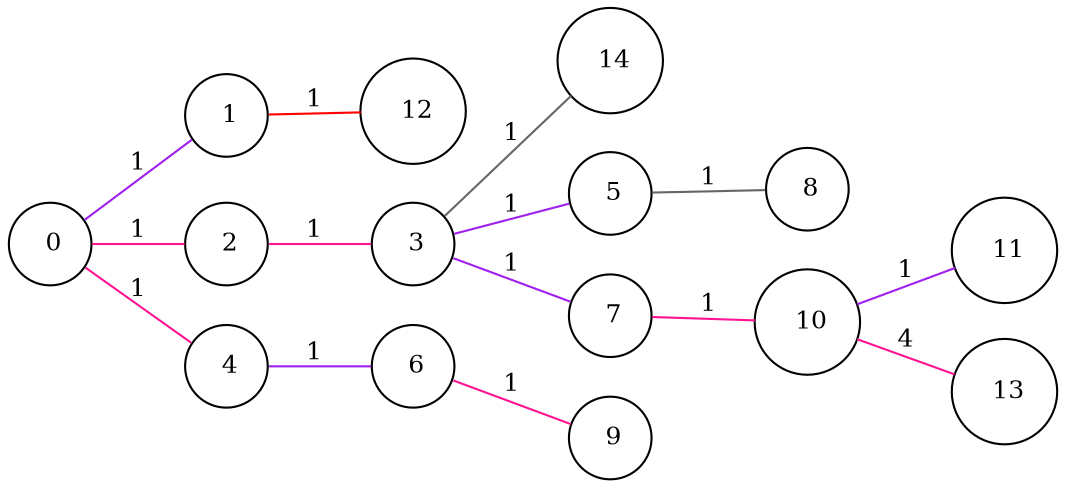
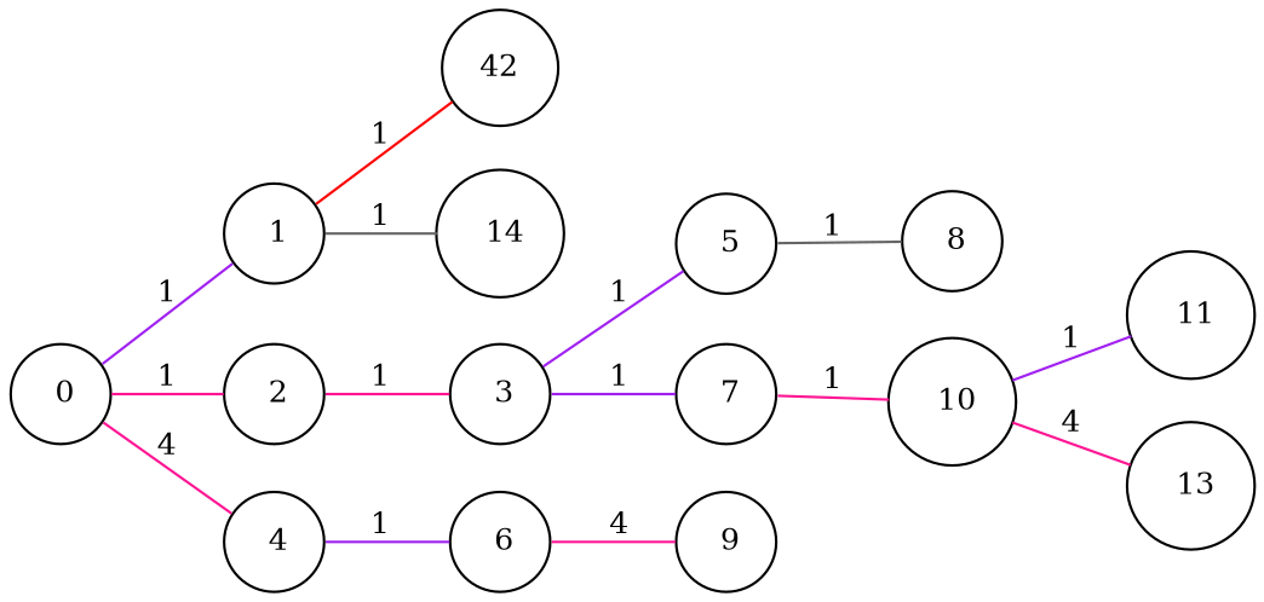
  graph {
    fixedsize="true;"
    rankdir=LR
    node [color=black fontsize=12 hight=.12 shape=circle]
    edge [color=deeppink fontsize=12]
    n1 [label=" 0" width=.12]
    n2 [label=" 1" width=.12]
    n3 [label=" 2" width=.12]
    n4 [label=" 4" width=.12]
-   n5 [label=" 12" width=.12]
+   n5 [label=42 width=.12]
    n6 [label=" 14" width=.12]
    n7 [label=" 3" width=.12]
    n8 [label=" 6" width=.12]
    n9 [label=" 5" width=.12]
    n10 [label=" 7" width=.12]
    n11 [label=" 8" width=.12]
    n12 [label=" 10" width=.12]
    n13 [label=" 9" width=.12]
    n14 [label=" 11" width=.12]
    n15 [label=" 13" width=.12]
    n1 -- n2 [color=purple label=1]
    n1 -- n3 [label=1]
-   n1 -- n4 [label=1]
+   n1 -- n4 [label=4]
    n2 -- n5 [color=red label=1]
-   n7 -- n6 [color=gray40 label=1]
+   n2 -- n6 [color=gray40 label=1]
    n3 -- n7 [label=1]
    n4 -- n8 [color=purple label=1]
    n7 -- n9 [color=purple label=1]
    n7 -- n10 [color=purple label=1]
-   n8 -- n13 [label=1]
+   n8 -- n13 [label=4]
    n9 -- n11 [color=gray40 label=1]
    n10 -- n12 [label=1]
    n12 -- n14 [color=purple label=1]
    n12 -- n15 [label=4]
  }
